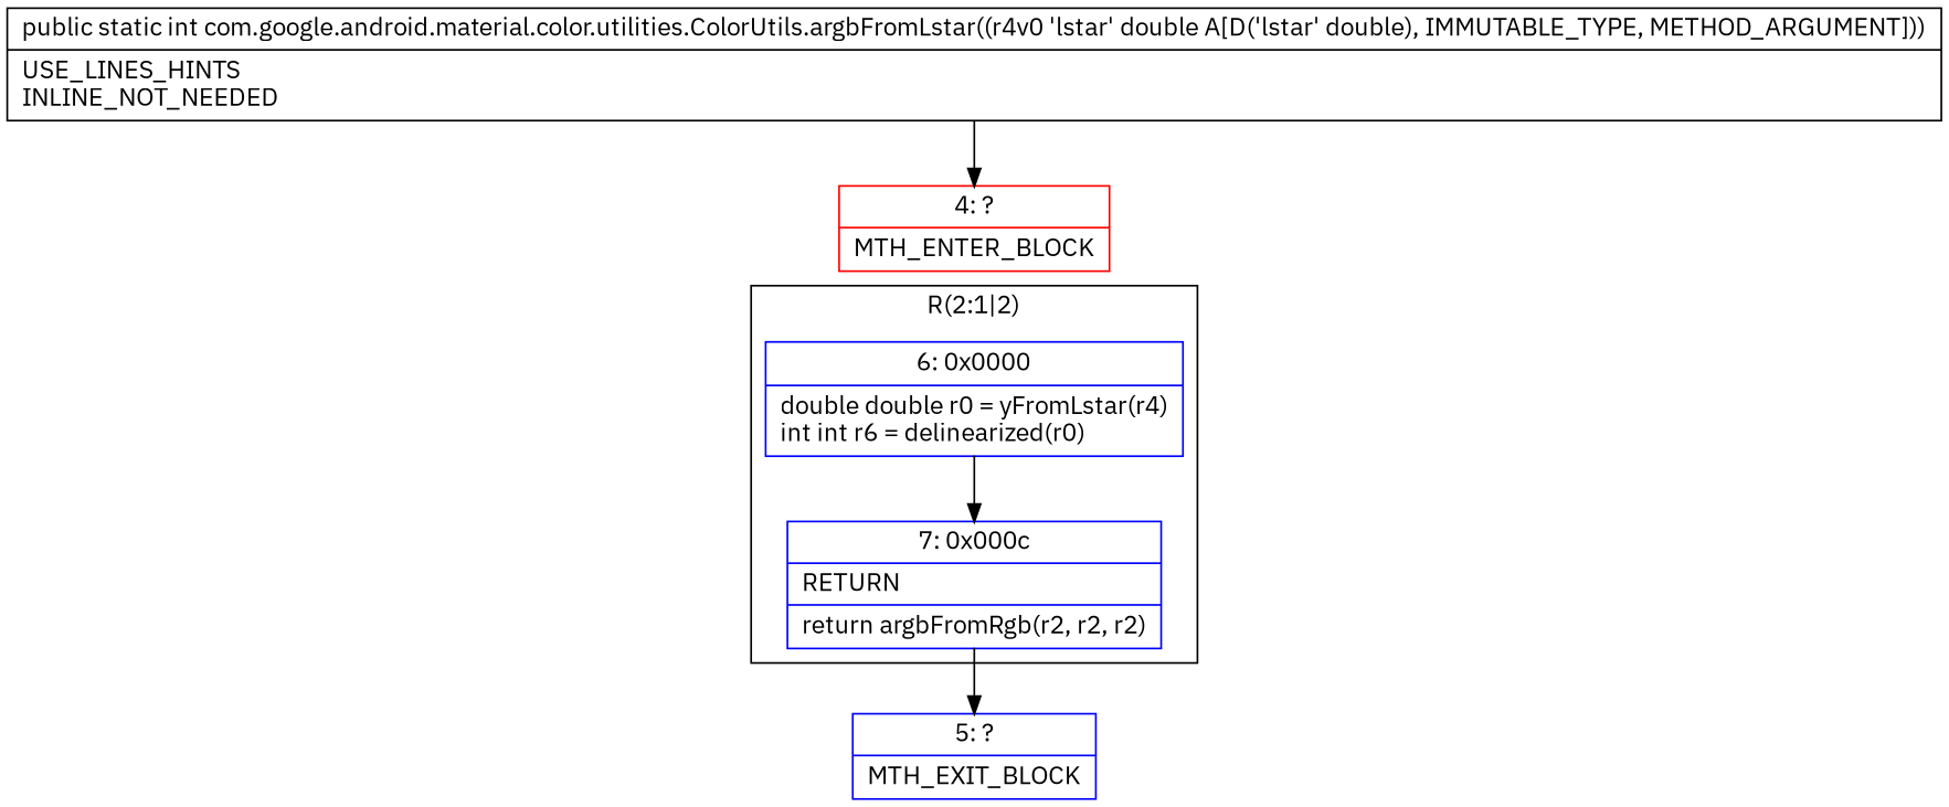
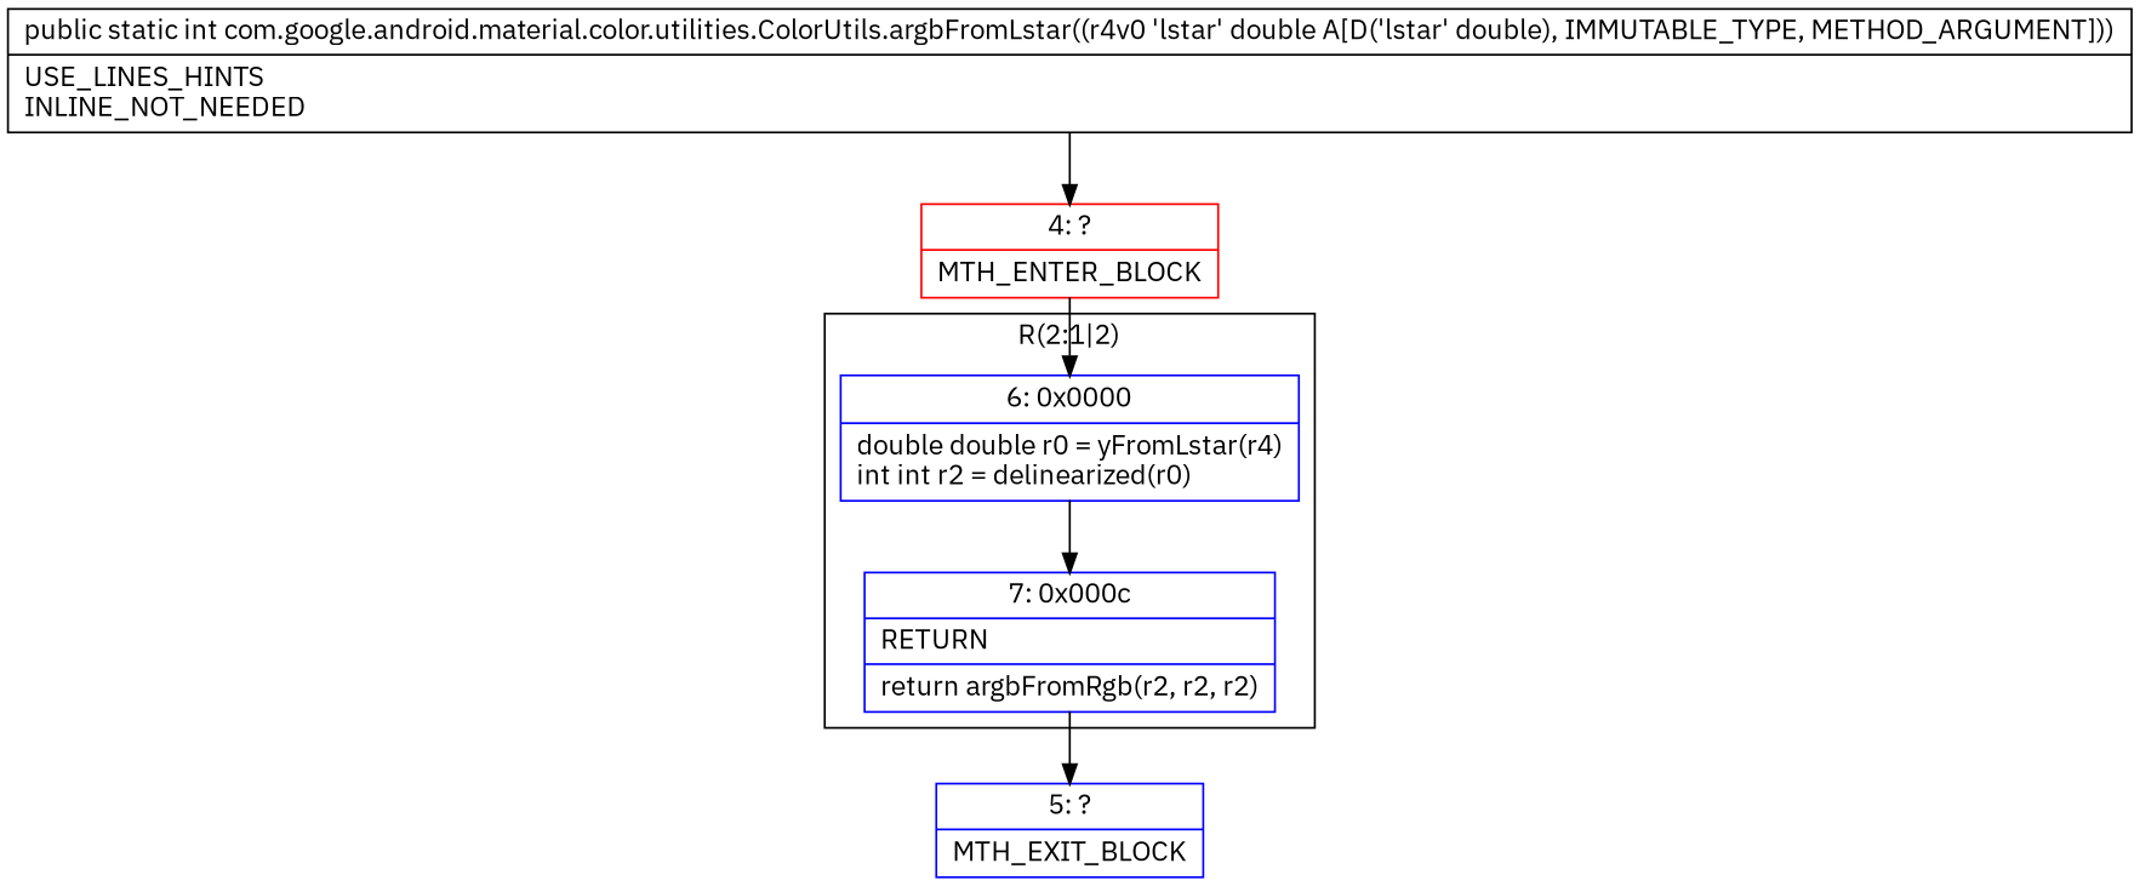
  digraph {
    fontname="IBM Plex Sans"
    node [color=blue fontname="IBM Plex Sans" shape=record]
    edge [fontname="IBM Plex Sans"]
-   n1 [label="{6\:\ 0x0000|double double r0 = yFromLstar(r4)\lint int r6 = delinearized(r0)\l}"]
+   n1 [label="{6\:\ 0x0000|double double r0 = yFromLstar(r4)\lint int r2 = delinearized(r0)\l}"]
    n2 [label="{7\:\ 0x000c|RETURN\l|return argbFromRgb(r2, r2, r2)\l}"]
    n3 [label="{5\:\ ?|MTH_EXIT_BLOCK\l}"]
    n4 [color=red label="{4\:\ ?|MTH_ENTER_BLOCK\l}"]
    n5 [label="{public static int com.google.android.material.color.utilities.ColorUtils.argbFromLstar((r4v0 'lstar' double A[D('lstar' double), IMMUTABLE_TYPE, METHOD_ARGUMENT]))  | USE_LINES_HINTS\lINLINE_NOT_NEEDED\l}" color=""]
    subgraph cluster_1 {
      label="R(2:1|2)"
      n1
      n2
    }
    n1 -> n2
    n2 -> n3
+   n4 -> n1
    n5 -> n4
  }
